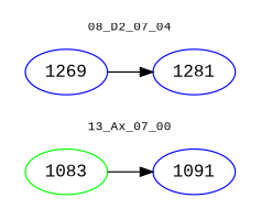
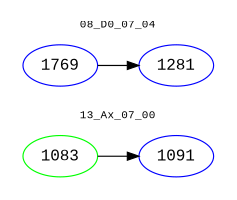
  digraph {
    fontname="Liberation Mono"
    rankdir=LR
    node [color=blue fontname="Liberation Mono"]
    edge [color=black fontname="Liberation Mono"]
    n1 [color=green label=1083]
    n2 [label=1091]
-   n3 [label=1269]
+   n3 [label=1769]
    n4 [label=1281]
    subgraph cluster_1 {
      color=white
      fontsize=10
      label="13_Ax_07_00"
      n1
      n2
    }
    subgraph cluster_2 {
      color=white
      fontsize=10
-     label="08_D2_07_04"
+     label="08_D0_07_04"
      n3
      n4
    }
    n1 -> n2
    n3 -> n4
  }
